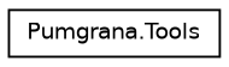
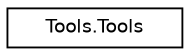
  digraph {
    rankdir=LR
    fontname="DejaVu Sans"
-   n1 [color=black fillcolor=white fontname="DejaVu Sans" fontsize=10 height=0.2 label="Pumgrana.Tools" shape=record style=filled width=0.4]
+   n1 [color=black fillcolor=white fontname="DejaVu Sans" fontsize=10 height=0.2 label="Tools.Tools" shape=record style=filled width=0.4]
  }
